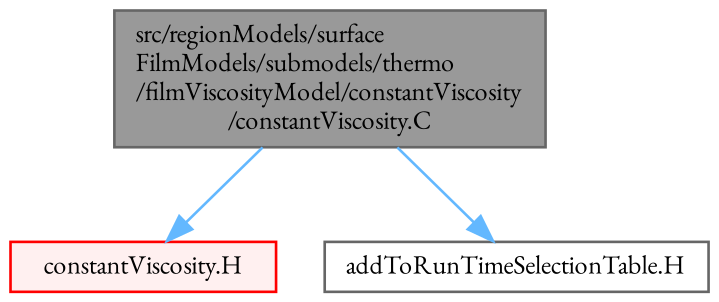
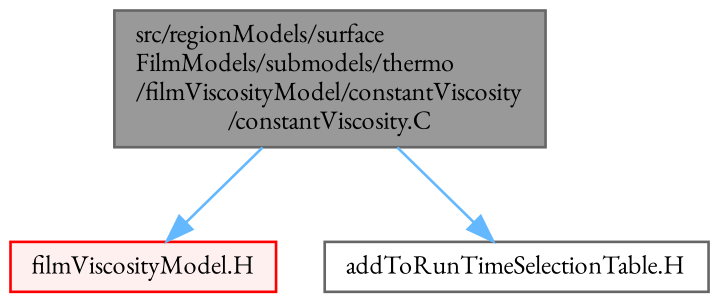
  digraph {
    fontname="EB Garamond"
    node [fontname="EB Garamond" fontsize=10 shape=box style=filled]
    edge [color=steelblue1 fontname="EB Garamond" fontsize=10 labelfontname=Helvetica labelfontsize=10 style=solid]
    n1 [color=gray40 fillcolor=grey60 fontcolor=black height=0.2 label="src/regionModels/surface\lFilmModels/submodels/thermo\l/filmViscosityModel/constantViscosity\l/constantViscosity.C" width=0.4]
-   n2 [color=red fillcolor="#FFF0F0" height=0.2 label="constantViscosity.H" width=0.4]
+   n2 [color=red fillcolor="#FFF0F0" height=0.2 label="filmViscosityModel.H" width=0.4]
    n3 [color=grey40 fillcolor=white height=0.2 label="addToRunTimeSelectionTable.H" width=0.4]
    n1 -> n2
    n1 -> n3
  }
